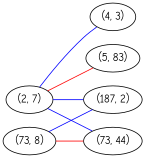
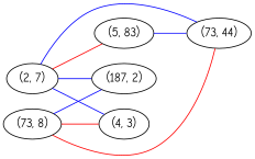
  graph {
    fontname="Comic Neue"
    rankdir=LR
    node [fontname="Comic Neue"]
    edge [color=blue fontname="Comic Neue" weight=1]
    n1 [label="(4, 3)"]
    "(73, 8)"
    "(187, 2)"
    "(73, 44)"
    n5 [label="(2, 7)"]
    "(5, 83)"
+   "(73, 8)" -- n1 [color=red]
    "(73, 8)" -- "(187, 2)"
    "(73, 8)" -- "(73, 44)" [color=red]
    n5 -- n1 [weight=3]
    n5 -- "(187, 2)" [weight=3]
    n5 -- "(73, 44)" [weight=3]
    n5 -- "(5, 83)" [color=red]
+   "(5, 83)" -- "(73, 44)" [weight=3]
  }
